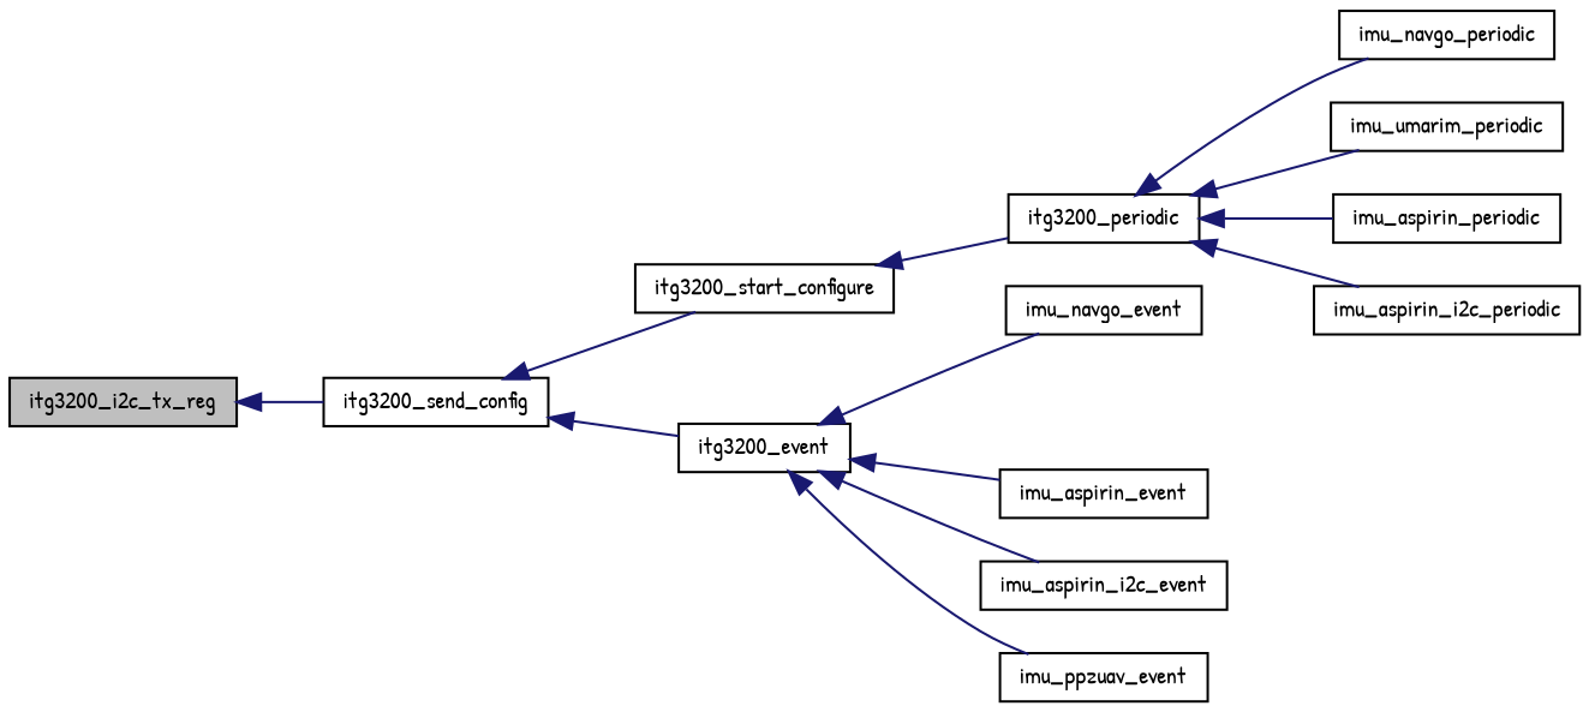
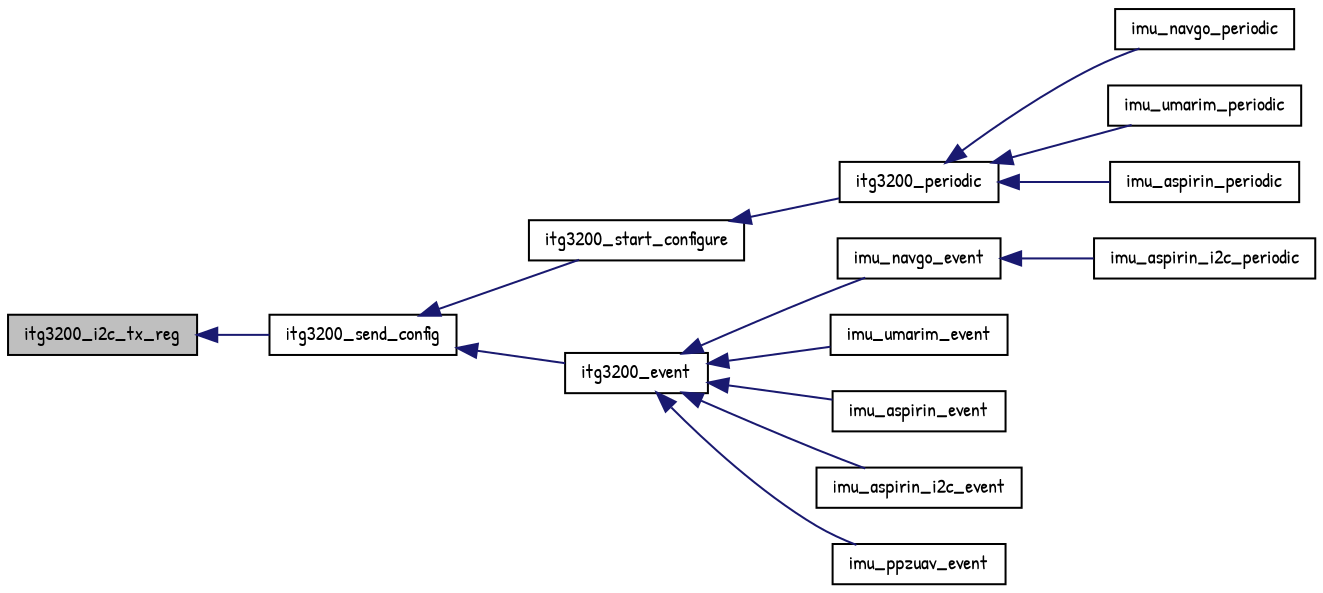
  digraph {
    fontname="Patrick Hand"
    rankdir=LR
    node [color=black fillcolor=white fontname="Patrick Hand" fontsize=10 shape=record style=filled]
    edge [color=midnightblue dir=back fontname="Patrick Hand" fontsize=10 labelfontname=FreeSans labelfontsize=10 style=solid]
    n1 [fillcolor=grey75 fontcolor=black height=0.2 label=itg3200_i2c_tx_reg width=0.4]
    n2 [height=0.2 label=itg3200_send_config width=0.4]
    n3 [height=0.2 label=itg3200_start_configure width=0.4]
    n4 [height=0.2 label=itg3200_event width=0.4]
    n5 [height=0.2 label=itg3200_periodic width=0.4]
    n6 [height=0.2 label=imu_navgo_event width=0.4]
+   n7 [height=0.2 label=imu_umarim_event width=0.4]
    n8 [height=0.2 label=imu_aspirin_event width=0.4]
    n9 [height=0.2 label=imu_aspirin_i2c_event width=0.4]
    n10 [height=0.2 label=imu_ppzuav_event width=0.4]
    n11 [height=0.2 label=imu_navgo_periodic width=0.4]
    n12 [height=0.2 label=imu_umarim_periodic width=0.4]
    n13 [height=0.2 label=imu_aspirin_periodic width=0.4]
    n14 [height=0.2 label=imu_aspirin_i2c_periodic width=0.4]
    n1 -> n2
    n2 -> n3
    n2 -> n4
    n3 -> n5
    n4 -> n6
+   n4 -> n7
    n4 -> n8
    n4 -> n9
    n4 -> n10
    n5 -> n11
    n5 -> n12
    n5 -> n13
-   n5 -> n14
+   n6 -> n14
  }
